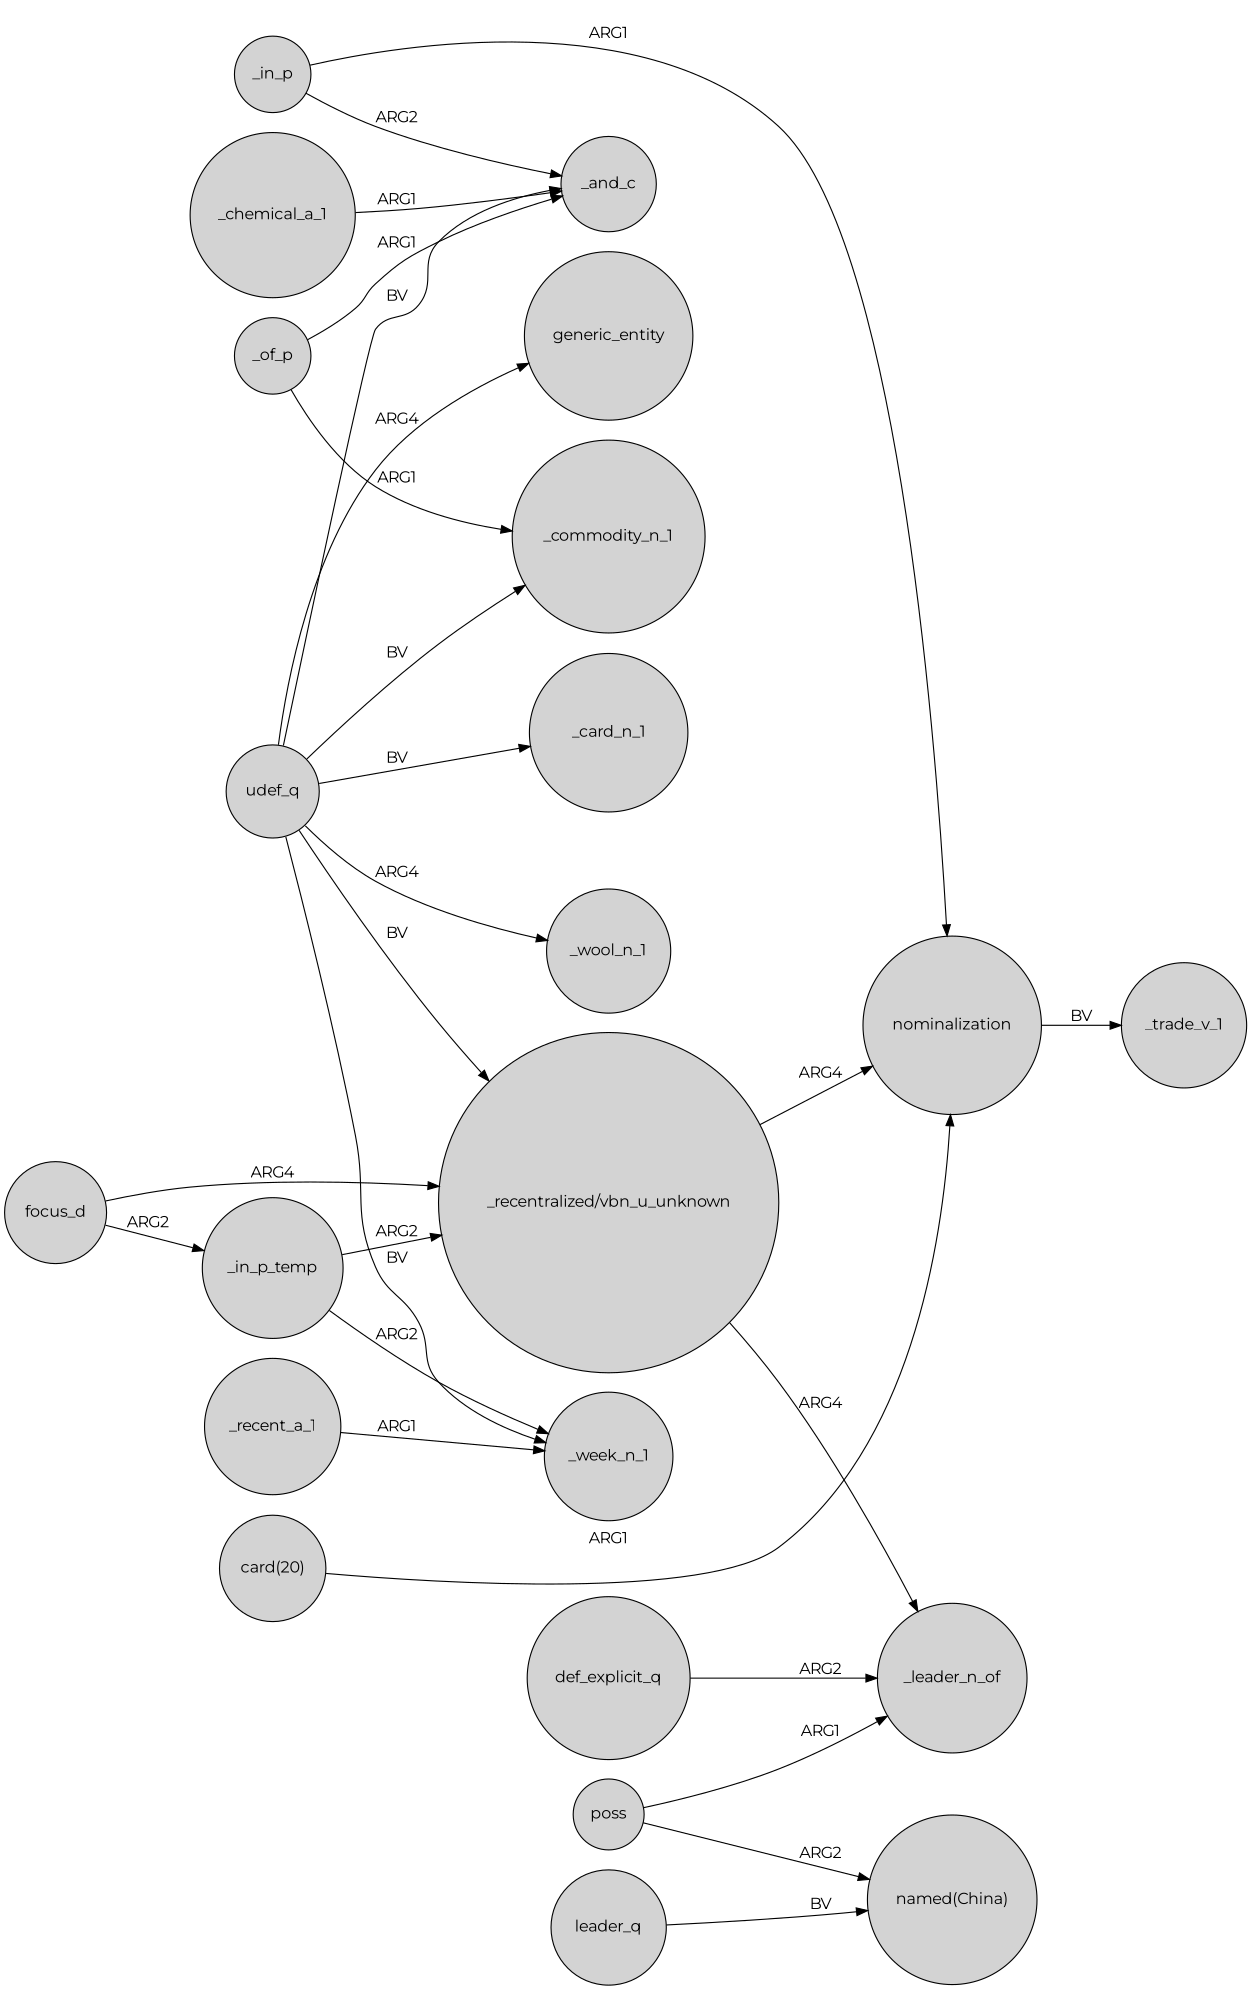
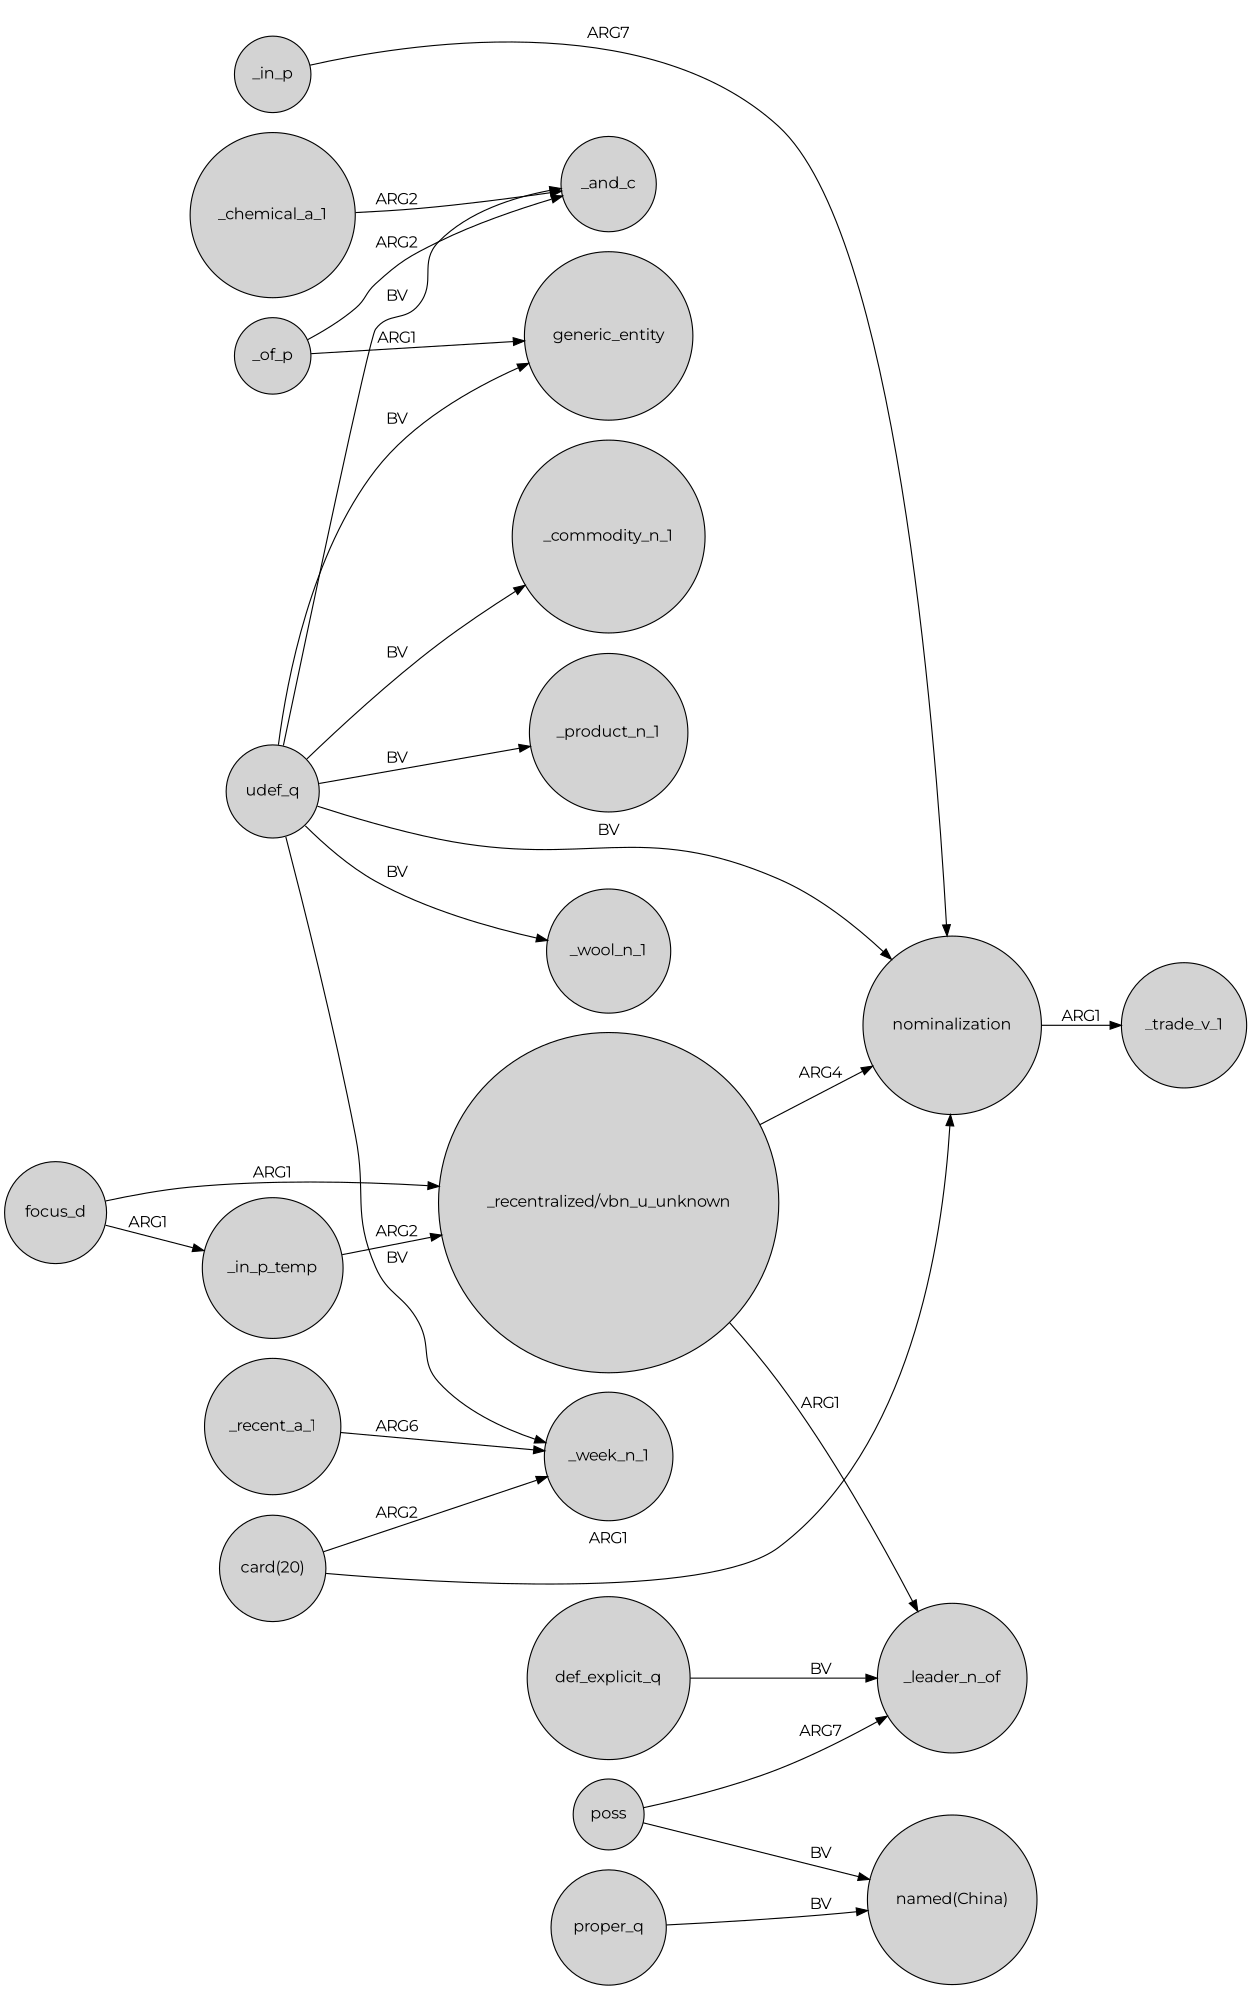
  digraph {
    fontname=Montserrat
    rankdir=LR
    node [fontname=Montserrat shape=circle style=filled]
    edge [fontname=Montserrat]
    _in_p
    _and_c
    nominalization
    _trade_v_1
    _of_p
    generic_entity
    udef_q
    _commodity_n_1
    _week_n_1
-   _product_n_1 [label=_card_n_1]
+   _product_n_1
    _wool_n_1
    _chemical_a_1
    _in_p_temp
    "_recentralized/vbn_u_unknown"
    _leader_n_of
    _recent_a_1
    "card(20)"
    focus_d
    def_explicit_q
    poss
    "named(China)"
-   proper_q [label=leader_q]
-   _in_p -> _and_c [label=ARG2]
-   _in_p -> nominalization [label=ARG1]
-   nominalization -> _trade_v_1 [label=BV]
-   _of_p -> _and_c [label=ARG1]
-   _of_p -> _commodity_n_1 [label=ARG1]
+   proper_q
+   _in_p -> nominalization [label=ARG7]
+   nominalization -> _trade_v_1 [label=ARG1]
+   _of_p -> _and_c [label=ARG2]
+   _of_p -> generic_entity [label=ARG1]
    udef_q -> _and_c [label=BV]
-   udef_q -> "_recentralized/vbn_u_unknown" [label=BV]
-   udef_q -> generic_entity [label=ARG4]
+   udef_q -> nominalization [label=BV]
+   udef_q -> generic_entity [label=BV]
    udef_q -> _commodity_n_1 [label=BV]
    udef_q -> _week_n_1 [label=BV]
    udef_q -> _product_n_1 [label=BV]
-   udef_q -> _wool_n_1 [label=ARG4]
-   _chemical_a_1 -> _and_c [label=ARG1]
-   _in_p_temp -> _week_n_1 [label=ARG2]
+   udef_q -> _wool_n_1 [label=BV]
+   _chemical_a_1 -> _and_c [label=ARG2]
+   "card(20)" -> _week_n_1 [label=ARG2]
    _in_p_temp -> "_recentralized/vbn_u_unknown" [label=ARG2]
    "_recentralized/vbn_u_unknown" -> nominalization [label=ARG4]
-   "_recentralized/vbn_u_unknown" -> _leader_n_of [label=ARG4]
-   _recent_a_1 -> _week_n_1 [label=ARG1]
+   "_recentralized/vbn_u_unknown" -> _leader_n_of [label=ARG1]
+   _recent_a_1 -> _week_n_1 [label=ARG6]
    "card(20)" -> nominalization [label=ARG1]
-   focus_d -> _in_p_temp [label=ARG2]
-   focus_d -> "_recentralized/vbn_u_unknown" [label=ARG4]
-   def_explicit_q -> _leader_n_of [label=ARG2]
-   poss -> _leader_n_of [label=ARG1]
-   poss -> "named(China)" [label=ARG2]
+   focus_d -> _in_p_temp [label=ARG1]
+   focus_d -> "_recentralized/vbn_u_unknown" [label=ARG1]
+   def_explicit_q -> _leader_n_of [label=BV]
+   poss -> _leader_n_of [label=ARG7]
+   poss -> "named(China)" [label=BV]
    proper_q -> "named(China)" [label=BV]
  }
